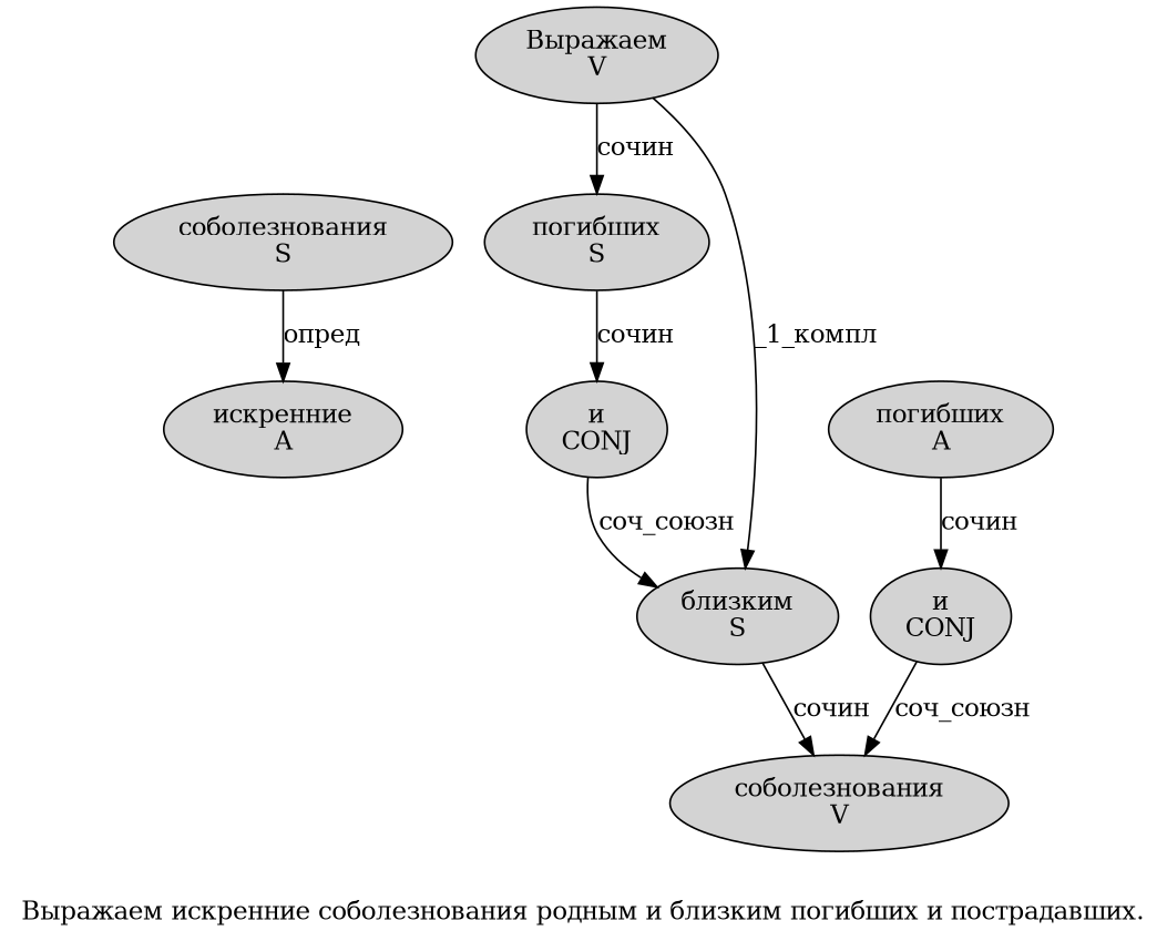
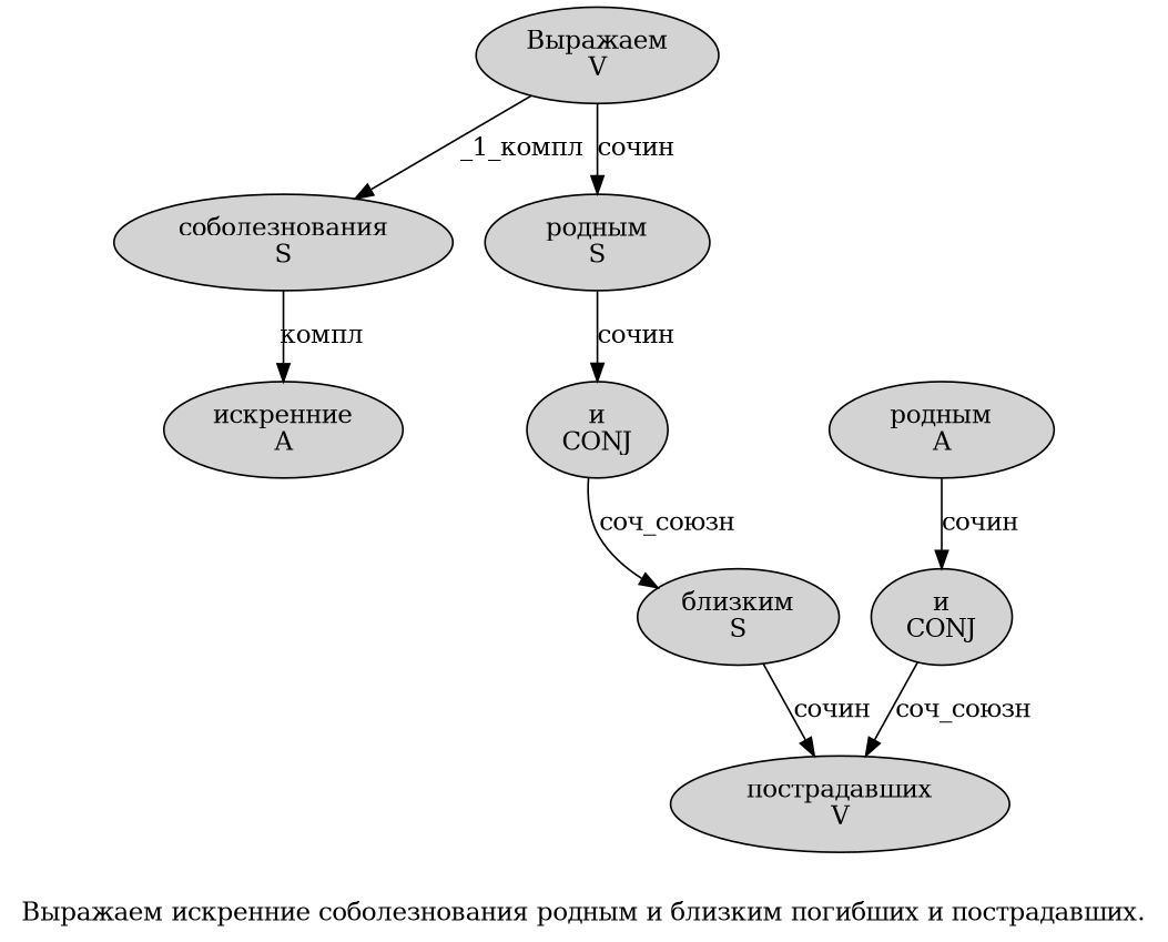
  digraph {
    label="Выражаем искренние соболезнования родным и близким погибших и пострадавших."
    node [fillcolor=lightgray penwidth=1 shape=ellipse style=filled]
    n1 [label="Выражаем\nV"]
    n2 [label="соболезнования\nS"]
-   n3 [label="погибших\nS"]
+   n3 [label="родным\nS"]
    n4 [label="искренние\nA"]
    n5 [label="и\nCONJ"]
    n6 [label="близким\nS"]
-   n7 [label="соболезнования\nV"]
-   n8 [label="погибших\nA"]
+   n7 [label="пострадавших\nV"]
+   n8 [label="родным\nA"]
    n9 [label="и\nCONJ"]
-   n1 -> n6 [label="_1_компл"]
+   n1 -> n2 [label="_1_компл"]
    n1 -> n3 [label="сочин"]
-   n2 -> n4 [label="опред"]
+   n2 -> n4 [label="компл"]
    n3 -> n5 [label="сочин"]
    n5 -> n6 [label="соч_союзн"]
    n6 -> n7 [label="сочин"]
    n8 -> n9 [label="сочин"]
    n9 -> n7 [label="соч_союзн"]
  }
